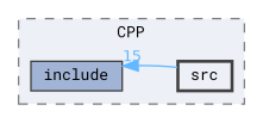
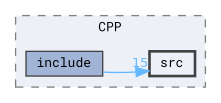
  digraph {
    compound=true
    rankdir=LR
    fontname="Roboto Mono"
    node [color=grey25 fontname="Roboto Mono" fontsize=10 shape=box]
    n1 [fillcolor="#a2b4d6" height=0.2 label=include style=filled width=0.4]
    n2 [fillcolor="#edf0f7" height=0.2 label=src style="filled,bold" width=0.4]
    subgraph cluster_1 {
      bgcolor="#edf0f7"
      fontsize=10
      label=CPP
      pencolor=grey50
      style="filled,dashed"
      n1
      n2
    }
-   n2 -> n1 [color=steelblue1 fontcolor=steelblue1 fontname="Roboto Mono" fontsize=10 headlabel=15 labeldistance=1.5 labelfontname=Helvetica labelfontsize=10]
+   n1 -> n2 [color=steelblue1 fontcolor=steelblue1 fontname="Roboto Mono" fontsize=10 headlabel=15 labeldistance=1.5 labelfontname=Helvetica labelfontsize=10]
  }
